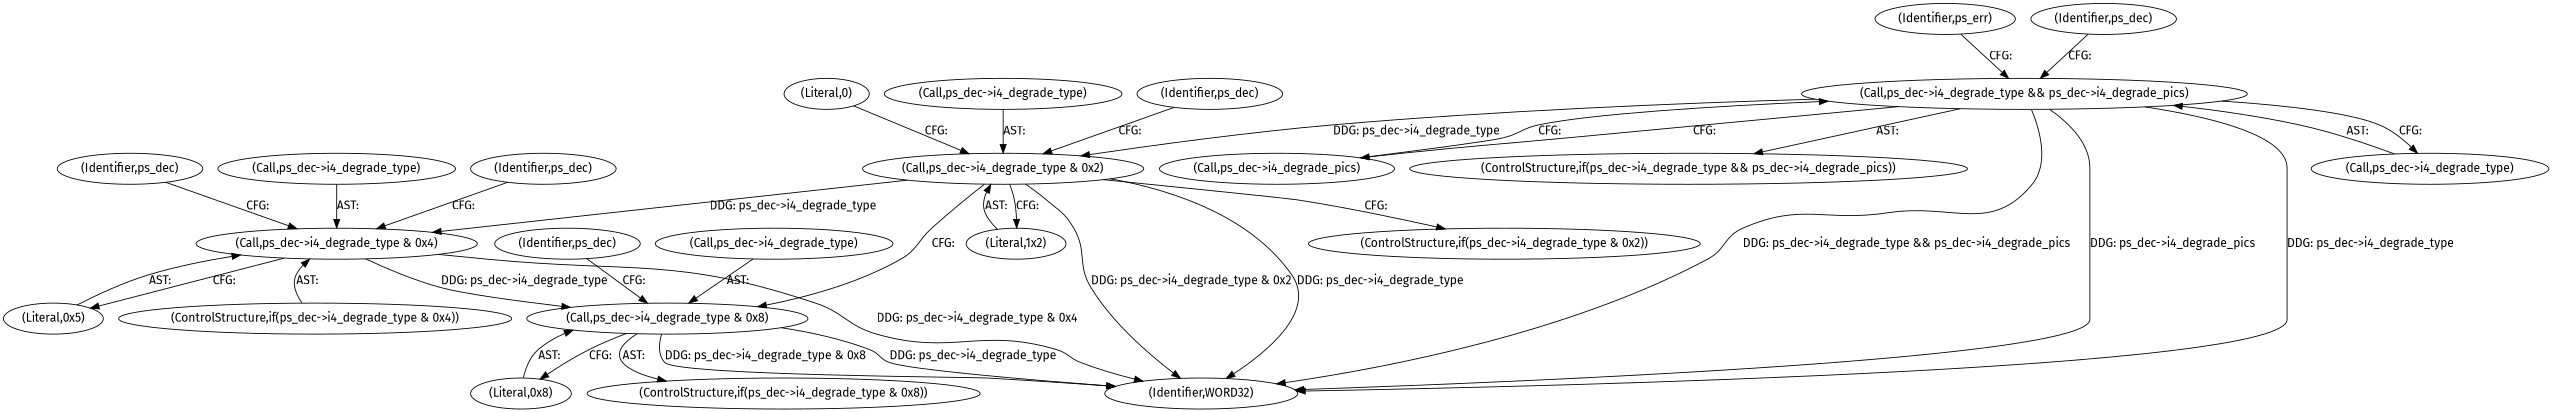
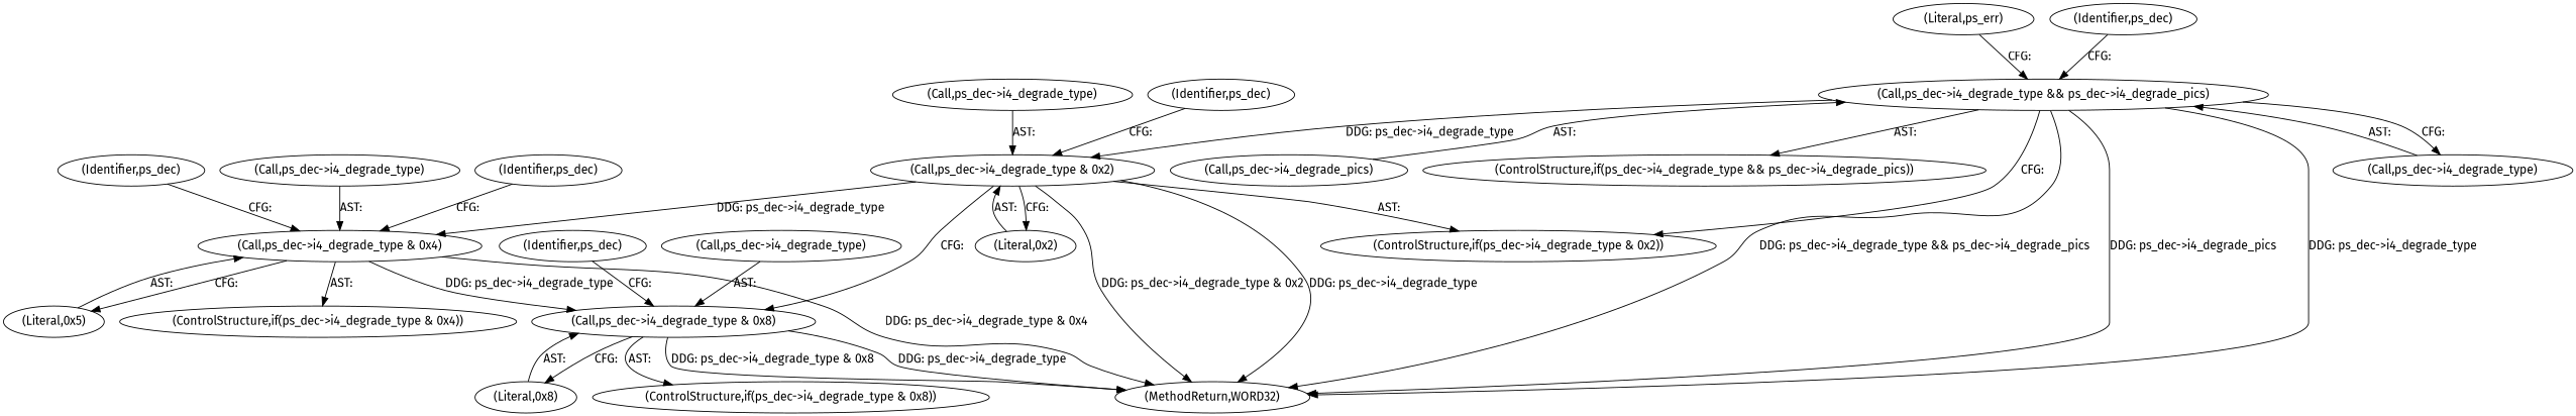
  digraph {
    fontname="Fira Sans"
    node [fontname="Fira Sans"]
    edge [fontname="Fira Sans"]
    n1 [label="(Call,ps_dec->i4_degrade_type & 0x4)"]
    n2 [label="(Call,ps_dec->i4_degrade_type & 0x8)"]
    n3 [label="(ControlStructure,if(ps_dec->i4_degrade_type & 0x4))"]
-   n4 [label="(Identifier,WORD32)"]
+   n4 [label="(MethodReturn,WORD32)"]
    n5 [label="(Literal,0x5)"]
    n6 [label="(Literal,0x8)"]
    n7 [label="(ControlStructure,if(ps_dec->i4_degrade_type & 0x8))"]
    n8 [label="(Call,ps_dec->i4_degrade_type & 0x2)"]
    n9 [label="(ControlStructure,if(ps_dec->i4_degrade_type & 0x2))"]
-   n10 [label="(Literal,1x2)"]
+   n10 [label="(Literal,0x2)"]
    n11 [label="(Call,ps_dec->i4_degrade_type && ps_dec->i4_degrade_pics)"]
    n12 [label="(Call,ps_dec->i4_degrade_type)"]
    n13 [label="(Call,ps_dec->i4_degrade_pics)"]
    n14 [label="(ControlStructure,if(ps_dec->i4_degrade_type && ps_dec->i4_degrade_pics))"]
    n15 [label="(Identifier,ps_dec)"]
    n16 [label="(Call,ps_dec->i4_degrade_type)"]
    n17 [label="(Identifier,ps_dec)"]
-   n18 [label="(Literal,0)"]
    n19 [label="(Call,ps_dec->i4_degrade_type)"]
    n20 [label="(Identifier,ps_dec)"]
    n21 [label="(Call,ps_dec->i4_degrade_type)"]
-   n22 [label="(Identifier,ps_err)"]
+   n22 [label="(Literal,ps_err)"]
    n23 [label="(Identifier,ps_dec)"]
    n24 [label="(Identifier,ps_dec)"]
    n1 -> n2 [label="DDG: ps_dec->i4_degrade_type"]
-   n3 -> n1 [label="AST: "]
+   n1 -> n3 [label="AST: "]
    n1 -> n4 [label="DDG: ps_dec->i4_degrade_type & 0x4"]
    n1 -> n5 [label="CFG: "]
    n2 -> n4 [label="DDG: ps_dec->i4_degrade_type"]
    n2 -> n4 [label="DDG: ps_dec->i4_degrade_type & 0x8"]
    n2 -> n6 [label="CFG: "]
    n2 -> n7 [label="AST: "]
    n5 -> n1 [label="AST: "]
    n6 -> n2 [label="AST: "]
    n8 -> n1 [label="DDG: ps_dec->i4_degrade_type"]
    n8 -> n2 [label="CFG: "]
    n8 -> n4 [label="DDG: ps_dec->i4_degrade_type & 0x2"]
    n8 -> n4 [label="DDG: ps_dec->i4_degrade_type"]
-   n8 -> n9 [label="CFG: "]
+   n8 -> n9 [label="AST: "]
    n8 -> n10 [label="CFG: "]
    n10 -> n8 [label="AST: "]
    n11 -> n4 [label="DDG: ps_dec->i4_degrade_type && ps_dec->i4_degrade_pics"]
    n11 -> n4 [label="DDG: ps_dec->i4_degrade_pics"]
    n11 -> n4 [label="DDG: ps_dec->i4_degrade_type"]
    n11 -> n8 [label="DDG: ps_dec->i4_degrade_type"]
    n11 -> n12 [label="CFG: "]
-   n11 -> n13 [label="CFG: "]
+   n11 -> n9 [label="CFG: "]
    n11 -> n14 [label="AST: "]
    n12 -> n11 [label="AST: "]
-   n13 -> n11 [label="CFG: "]
+   n13 -> n11 [label="AST: "]
    n15 -> n1 [label="CFG: "]
    n16 -> n1 [label="AST: "]
    n17 -> n2 [label="CFG: "]
-   n18 -> n8 [label="CFG: "]
    n19 -> n8 [label="AST: "]
    n20 -> n1 [label="CFG: "]
    n21 -> n2 [label="AST: "]
    n22 -> n11 [label="CFG: "]
    n23 -> n11 [label="CFG: "]
    n24 -> n8 [label="CFG: "]
  }
